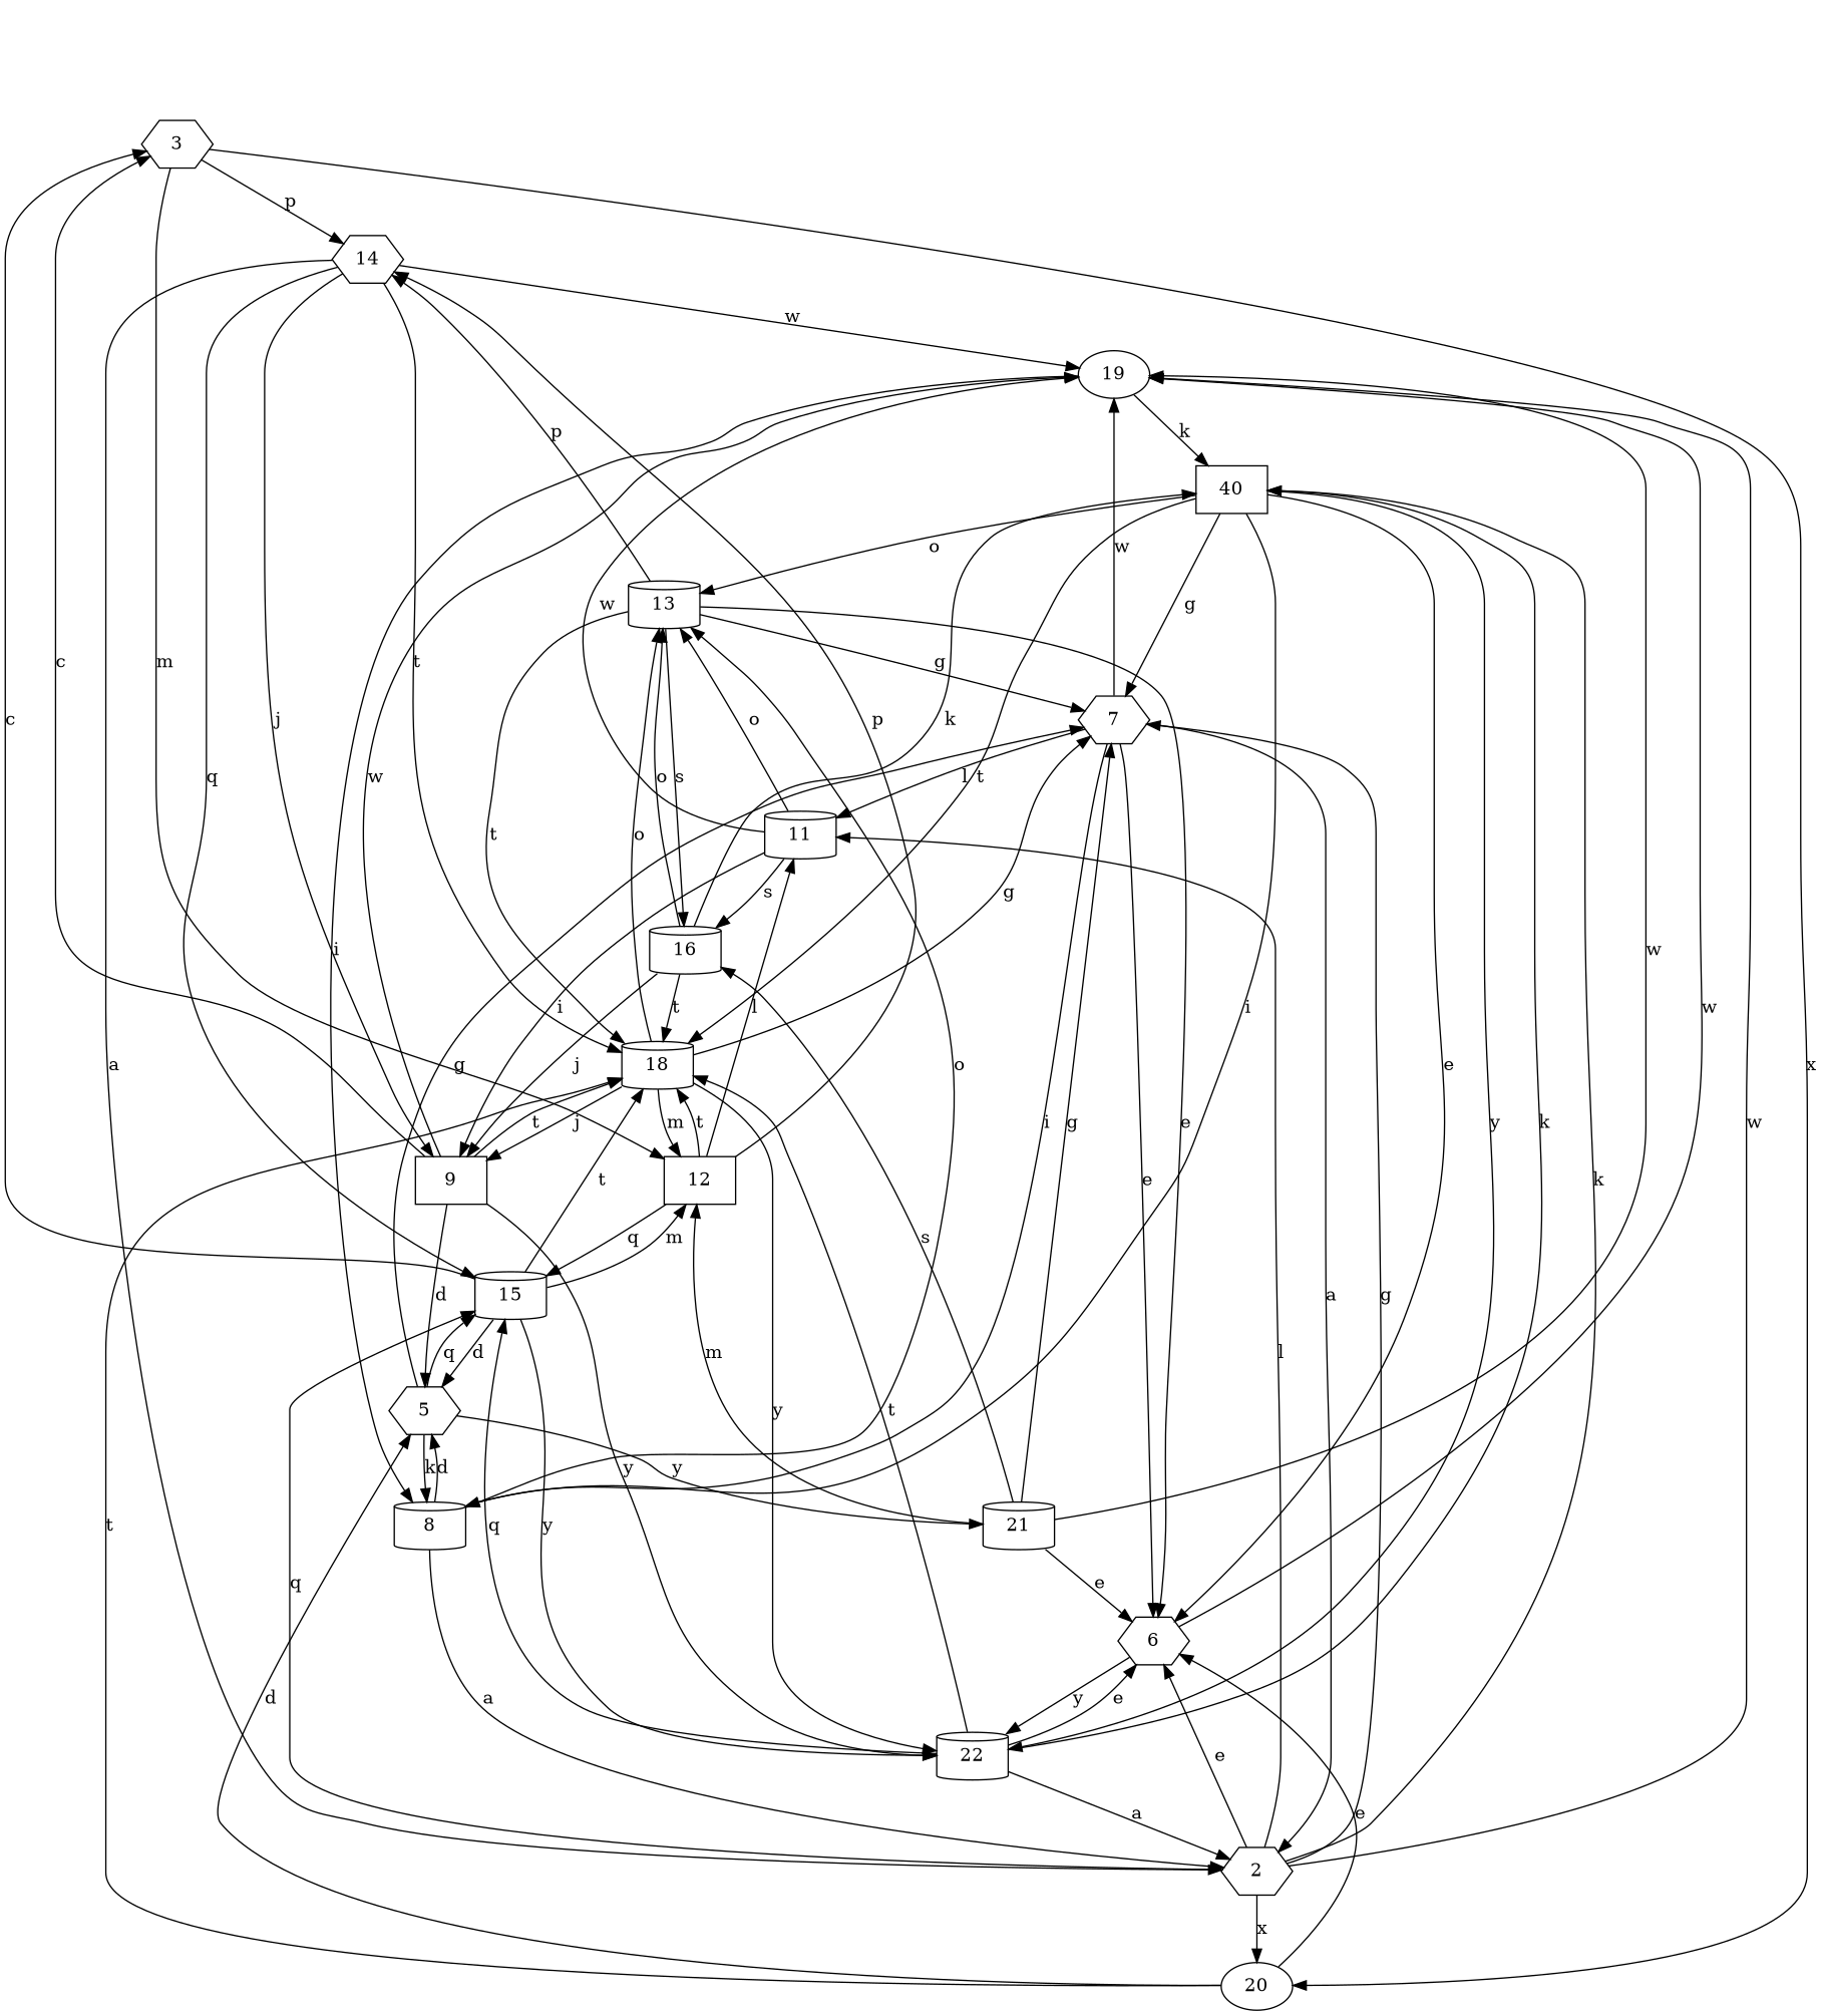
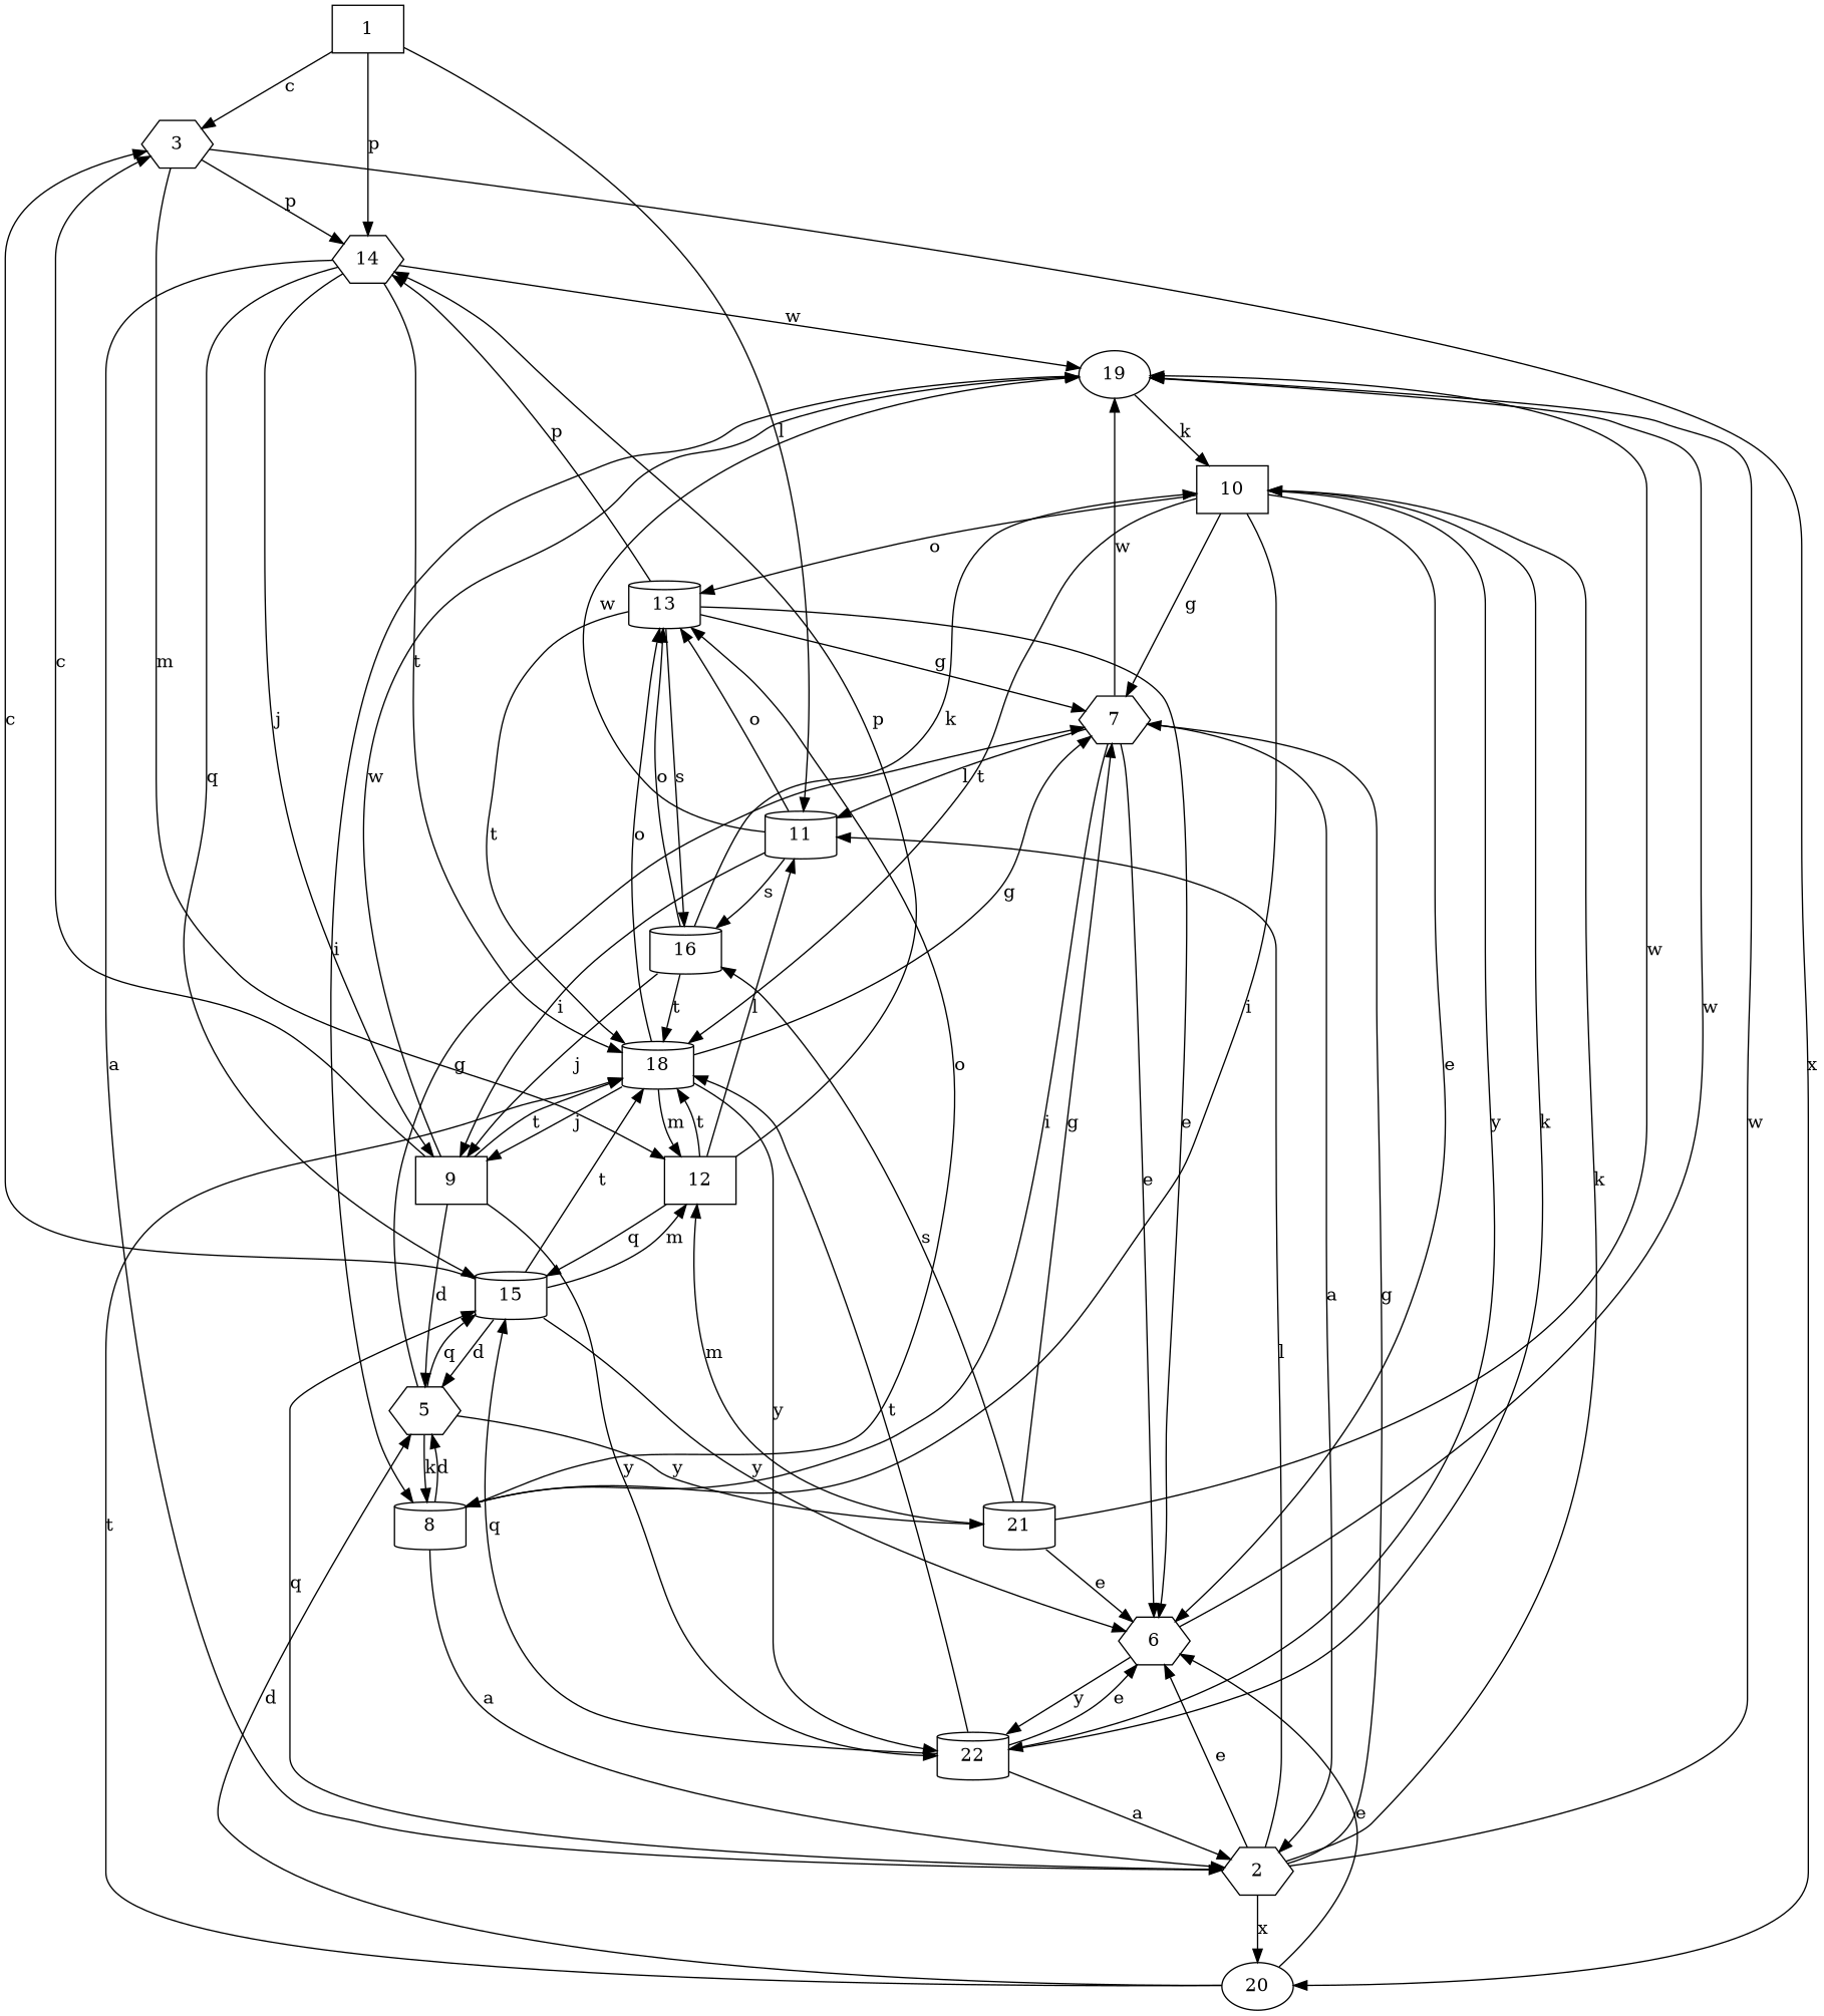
  strict digraph {
    node [shape=cylinder]
+   1 [shape=box]
    3 [shape=hexagon]
    11
    14 [shape=hexagon]
    20 [shape=ellipse]
    12 [shape=box]
    19 [shape=ellipse]
    13
    9 [shape=box]
    16
    2 [shape=hexagon]
    15
    18
    6 [shape=hexagon]
    7 [shape=hexagon]
-   10 [shape=box label=40]
+   10 [shape=box]
    22
    8
    5 [shape=hexagon]
    21
+   1 -> 3 [label=c]
+   1 -> 11 [label=l]
+   1 -> 14 [label=p]
    3 -> 14 [label=p]
    3 -> 20 [label=x]
    3 -> 12 [label=m]
    11 -> 19 [label=w]
    11 -> 13 [label=o]
    11 -> 9 [label=i]
    11 -> 16 [label=s]
    14 -> 19 [label=w]
    14 -> 9 [label=j]
    14 -> 2 [label=a]
    14 -> 15 [label=q]
    14 -> 18 [label=t]
    20 -> 18 [label=t]
    20 -> 6 [label=e]
    20 -> 5 [label=d]
    12 -> 11 [label=l]
    12 -> 14 [label=p]
    12 -> 15 [label=q]
    12 -> 18 [label=t]
    19 -> 10 [label=k]
    19 -> 8 [label=i]
    13 -> 14 [label=p]
    13 -> 16 [label=s]
    13 -> 18 [label=t]
    13 -> 6 [label=e]
    13 -> 7 [label=g]
    9 -> 3 [label=c]
    9 -> 19 [label=w]
    9 -> 18 [label=t]
    9 -> 22 [label=y]
    9 -> 5 [label=d]
    16 -> 13 [label=o]
    16 -> 9 [label=j]
    16 -> 18 [label=t]
    16 -> 10 [label=k]
    2 -> 11 [label=l]
    2 -> 20 [label=x]
    2 -> 19 [label=w]
    2 -> 15 [label=q]
    2 -> 6 [label=e]
    2 -> 7 [label=g]
    2 -> 10 [label=k]
    15 -> 3 [label=c]
    15 -> 12 [label=m]
    15 -> 18 [label=t]
-   15 -> 22 [label=y]
+   15 -> 6 [label=y]
    15 -> 5 [label=d]
    18 -> 12 [label=m]
    18 -> 13 [label=o]
    18 -> 9 [label=j]
    18 -> 7 [label=g]
    18 -> 22 [label=y]
    6 -> 19 [label=w]
    6 -> 22 [label=y]
    7 -> 11 [label=l]
    7 -> 19 [label=w]
    7 -> 2 [label=a]
    7 -> 6 [label=e]
    7 -> 8 [label=i]
    10 -> 13 [label=o]
    10 -> 18 [label=t]
    10 -> 6 [label=e]
    10 -> 7 [label=g]
    10 -> 22 [label=y]
    10 -> 8 [label=i]
    22 -> 2 [label=a]
    22 -> 15 [label=q]
    22 -> 18 [label=t]
    22 -> 6 [label=e]
    22 -> 10 [label=k]
    8 -> 13 [label=o]
    8 -> 2 [label=a]
    8 -> 5 [label=d]
    5 -> 15 [label=q]
    5 -> 7 [label=g]
    5 -> 8 [label=k]
    5 -> 21 [label=y]
    21 -> 12 [label=m]
    21 -> 19 [label=w]
    21 -> 16 [label=s]
    21 -> 6 [label=e]
    21 -> 7 [label=g]
  }
